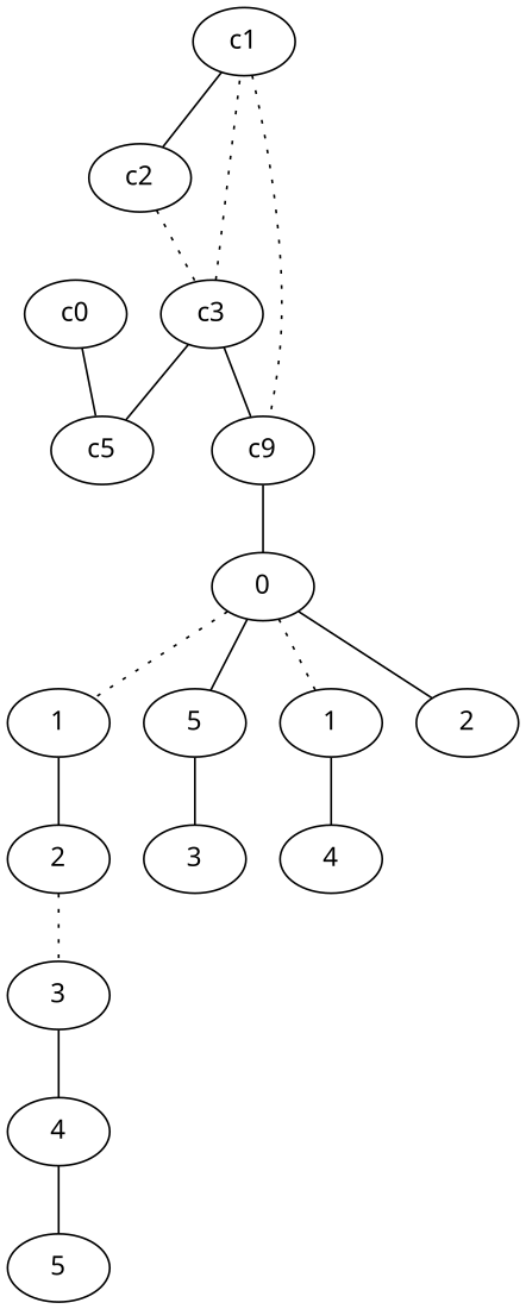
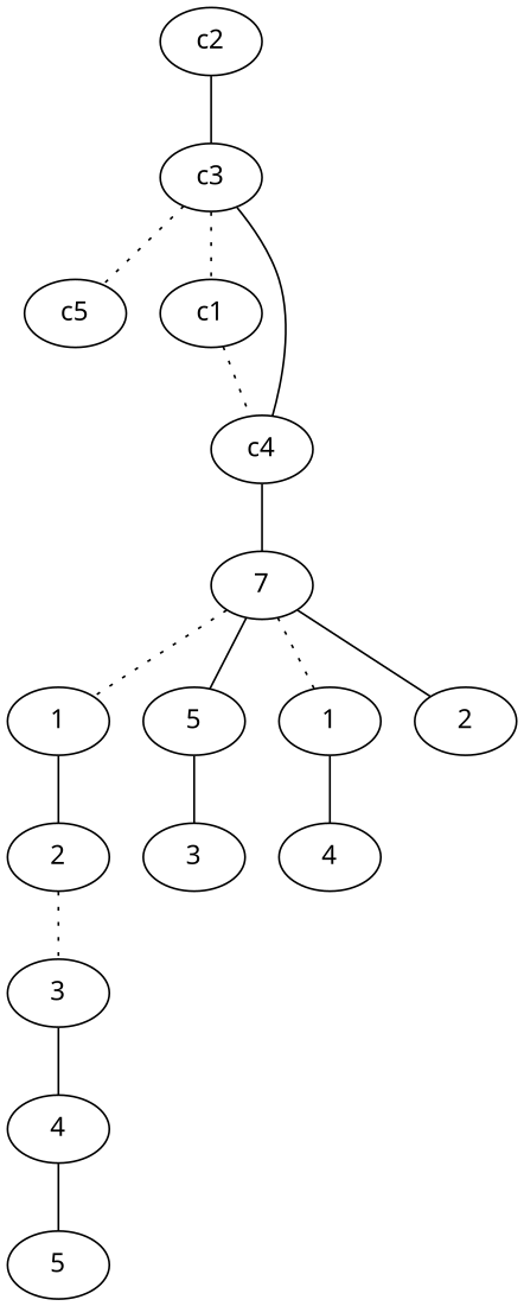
  graph {
    fontname="Noto Sans"
    node [fontname="Noto Sans"]
    edge [fontname="Noto Sans"]
-   n1 [label=0]
+   n1 [label=7]
    n2 [label=1]
    n3 [label=5]
    n4 [label=1]
    n5 [label=2]
    n6 [label=2]
    n7 [label=3]
    n8 [label=4]
    n9 [label=3]
    n10 [label=4]
    n11 [label=5]
-   c0
    c5
    c1
    c2
-   c4 [label=c9]
+   c4
    c3
    n1 -- n2 [style=dotted]
    n1 -- n3
    n1 -- n4 [style=dotted]
    n1 -- n5
    n2 -- n6
    n3 -- n7
    n4 -- n8
    n6 -- n9 [style=dotted]
    n9 -- n10
    n10 -- n11
-   c0 -- c5
-   c1 -- c2
    c1 -- c4 [style=dotted]
-   c2 -- c3 [style=dotted]
+   c2 -- c3 [style=solid]
    c4 -- n1
-   c3 -- c5
+   c3 -- c5 [style=dotted]
    c3 -- c1 [style=dotted]
    c3 -- c4
  }
